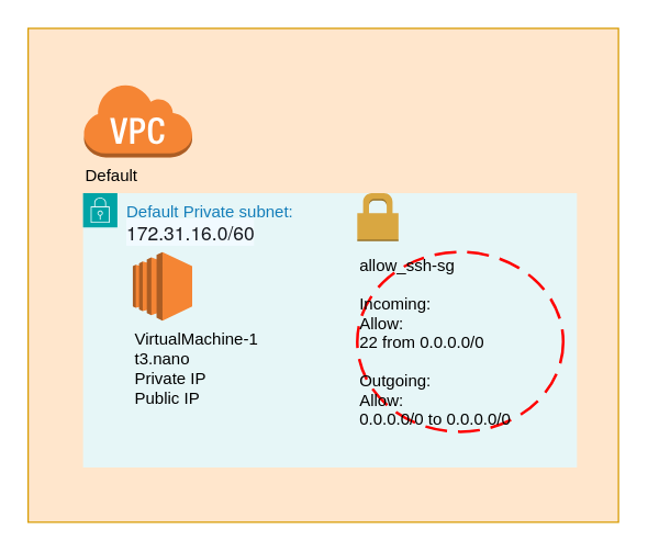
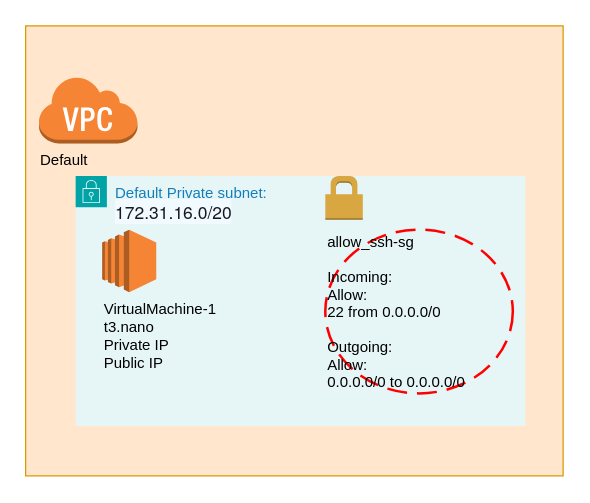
  <mxCell id="0" />
  <mxCell id="1" parent="0" />
  <mxCell id="2" value="" style="rounded=0;whiteSpace=wrap;html=1;labelBackgroundColor=#FFB570;fillColor=#ffe6cc;strokeColor=#d79b00;" parent="1" vertex="1"><mxGeometry width="430" height="360" as="geometry" x="20" y="20" /></mxCell>
- <mxCell id="3" value="Default" style="outlineConnect=0;dashed=0;verticalLabelPosition=bottom;verticalAlign=top;align=left;html=1;shape=mxgraph.aws3.virtual_private_cloud;fillColor=#F58534;gradientColor=none;" parent="1" vertex="1"><mxGeometry x="60" y="60" width="79.5" height="54" as="geometry" /></mxCell>
- <mxCell id="4" value="Default Private subnet:&lt;br&gt;&lt;span style=&quot;color: rgb(22, 25, 31); font-family: &amp;quot;Amazon Ember&amp;quot;, &amp;quot;Helvetica Neue&amp;quot;, Roboto, Arial, sans-serif; font-size: 14px; text-wrap-mode: nowrap; background-color: rgb(241, 250, 255);&quot;&gt;172.31.16.0/60&lt;/span&gt;" style="points=[[0,0],[0.25,0],[0.5,0],[0.75,0],[1,0],[1,0.25],[1,0.5],[1,0.75],[1,1],[0.75,1],[0.5,1],[0.25,1],[0,1],[0,0.75],[0,0.5],[0,0.25]];outlineConnect=0;gradientColor=none;html=1;whiteSpace=wrap;fontSize=12;fontStyle=0;container=1;pointerEvents=0;collapsible=0;recursiveResize=0;shape=mxgraph.aws4.group;grIcon=mxgraph.aws4.group_security_group;grStroke=0;strokeColor=#00A4A6;fillColor=#E6F6F7;verticalAlign=top;align=left;spacingLeft=30;fontColor=#147EBA;dashed=0;" parent="1" vertex="1"><mxGeometry x="60" y="140" width="359.75" height="200" as="geometry" /></mxCell>
- <mxCell id="5" value="VirtualMachine-1&lt;br&gt;t3.nano&lt;br&gt;Private IP&lt;br&gt;&lt;div&gt;Public IP&lt;/div&gt;" style="outlineConnect=0;dashed=0;verticalLabelPosition=bottom;verticalAlign=top;align=left;html=1;shape=mxgraph.aws3.ec2;fillColor=#F58534;gradientColor=none;" parent="4" vertex="1"><mxGeometry x="36.25" y="43" width="43.25" height="50" as="geometry" /></mxCell>
+ <mxCell id="3" value="Default" style="outlineConnect=0;dashed=0;verticalLabelPosition=bottom;verticalAlign=top;align=left;html=1;shape=mxgraph.aws3.virtual_private_cloud;fillColor=#F58534;gradientColor=none;" parent="1" vertex="1"><mxGeometry x="30" y="60" width="79.5" height="54" as="geometry" /></mxCell>
+ <mxCell id="4" value="Default Private subnet:&lt;br&gt;&lt;span style=&quot;color: rgb(22, 25, 31); font-family: &amp;quot;Amazon Ember&amp;quot;, &amp;quot;Helvetica Neue&amp;quot;, Roboto, Arial, sans-serif; font-size: 14px; text-wrap-mode: nowrap; background-color: rgb(241, 250, 255);&quot;&gt;172.31.16.0/20&lt;/span&gt;" style="points=[[0,0],[0.25,0],[0.5,0],[0.75,0],[1,0],[1,0.25],[1,0.5],[1,0.75],[1,1],[0.75,1],[0.5,1],[0.25,1],[0,1],[0,0.75],[0,0.5],[0,0.25]];outlineConnect=0;gradientColor=none;html=1;whiteSpace=wrap;fontSize=12;fontStyle=0;container=1;pointerEvents=0;collapsible=0;recursiveResize=0;shape=mxgraph.aws4.group;grIcon=mxgraph.aws4.group_security_group;grStroke=0;strokeColor=#00A4A6;fillColor=#E6F6F7;verticalAlign=top;align=left;spacingLeft=30;fontColor=#147EBA;dashed=0;" parent="1" vertex="1"><mxGeometry x="60" y="140" width="359.75" height="200" as="geometry" /></mxCell>
+ <mxCell id="5" value="VirtualMachine-1&lt;br&gt;t3.nano&lt;br&gt;Private IP&lt;br&gt;&lt;div&gt;Public IP&lt;/div&gt;" style="outlineConnect=0;dashed=0;verticalLabelPosition=bottom;verticalAlign=top;align=left;html=1;shape=mxgraph.aws3.ec2;fillColor=#F58534;gradientColor=none;" parent="4" vertex="1"><mxGeometry x="21.25" y="43" width="43.25" height="50" as="geometry" /></mxCell>
  <mxCell id="6" value="allow_ssh-sg&#10;&#10;Incoming:&#10;Allow: &#10;22 from 0.0.0.0/0&#10;&#10;Outgoing:&#10;Allow:&#10;0.0.0.0/0 to 0.0.0.0/0" style="ellipse;arcSize=10;dashed=1;strokeColor=#ff0000;fillColor=none;gradientColor=none;dashPattern=8 4;strokeWidth=2;align=left;" parent="4" vertex="1"><mxGeometry x="199.75" y="43" width="150" height="131" as="geometry" /></mxCell>
  <mxCell id="7" value="" style="dashed=0;html=1;shape=mxgraph.aws3.permissions;fillColor=#D9A741;gradientColor=none;dashed=0;align=left;" parent="4" vertex="1"><mxGeometry x="199.75" width="30" height="35" as="geometry" /></mxCell>
